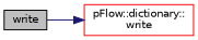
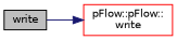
  digraph {
    rankdir=LR
    node [fontname=Helvetica fontsize=10 shape=record style=filled]
    n1 [color=black fillcolor=grey75 fontcolor=black height=0.2 label=write width=0.4]
-   n2 [color=red fillcolor=white height=0.2 label="pFlow::dictionary::\lwrite" width=0.4]
+   n2 [color=red fillcolor=white height=0.2 label="pFlow::pFlow::\lwrite" width=0.4]
    n1 -> n2 [color=midnightblue fontname=Helvetica fontsize=10 labelfontname=Helvetica labelfontsize=10 style=solid]
  }
